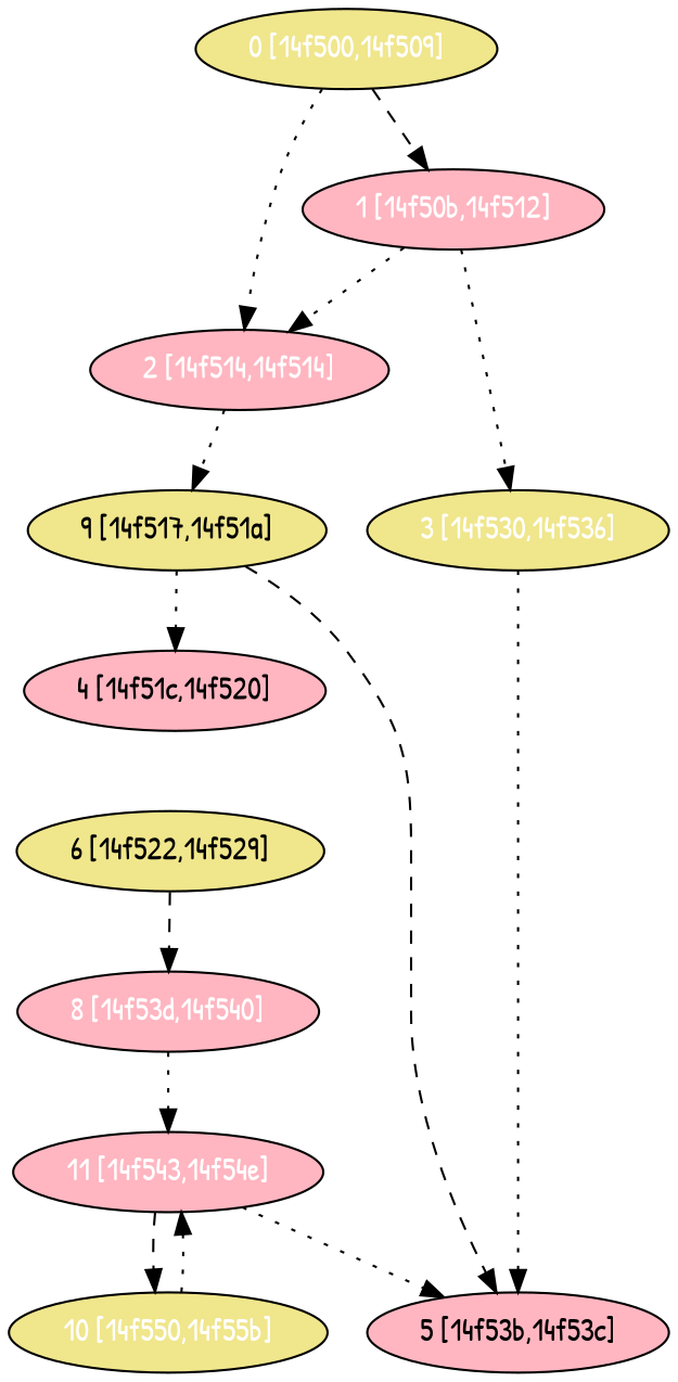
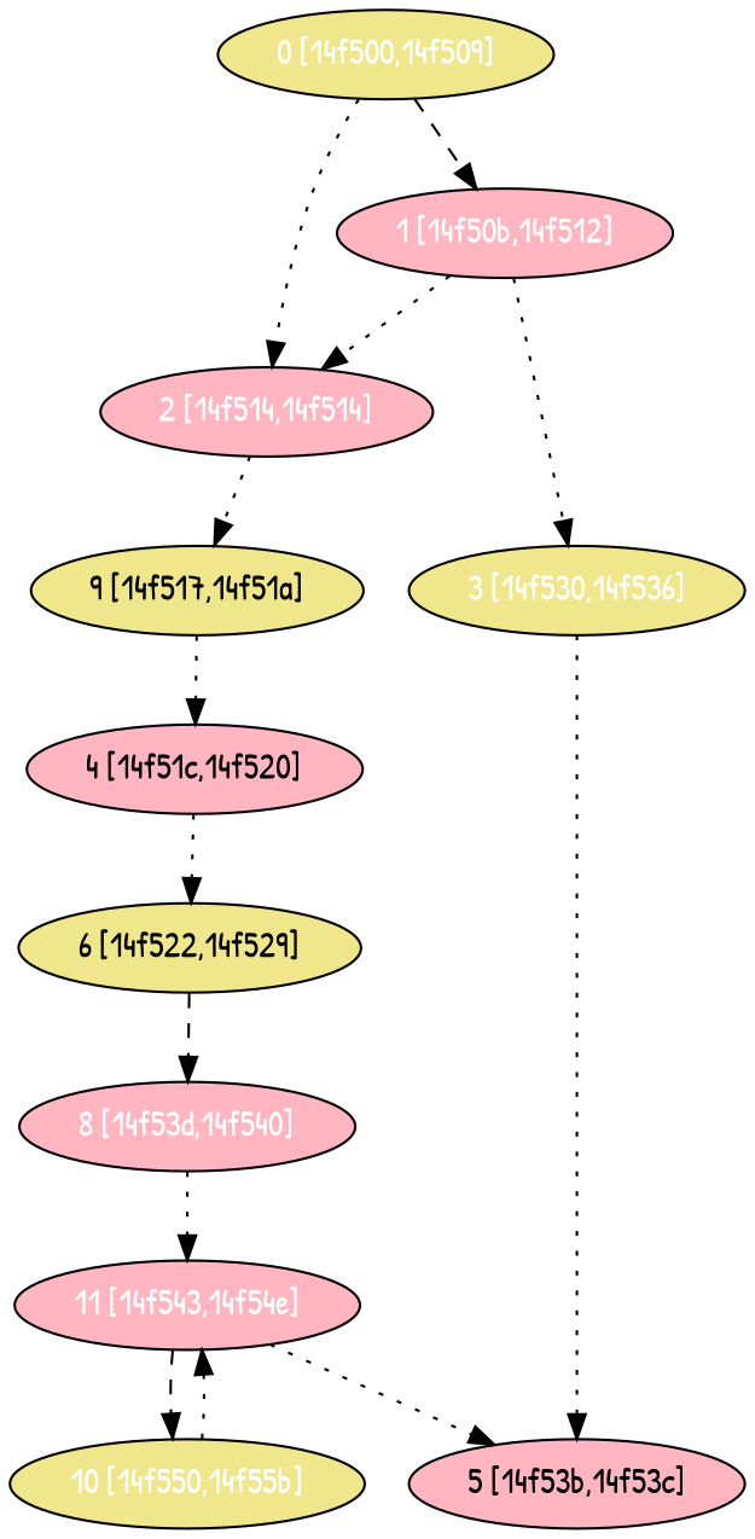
  digraph {
    fontname="Patrick Hand"
    node [fillcolor=lightpink fontcolor="#ffffff" fontname="Patrick Hand" shape=oval style=filled]
    edge [fontname="Patrick Hand" style=dotted]
    n1 [fillcolor=khaki label="0 [14f500,14f509]"]
    n2 [label="1 [14f50b,14f512]"]
    n3 [label="2 [14f514,14f514]"]
    n4 [fillcolor=khaki label="3 [14f530,14f536]"]
    n5 [fillcolor=khaki fontcolor="#000000" label="9 [14f517,14f51a]"]
    n6 [fontcolor="#000000" label="5 [14f53b,14f53c]"]
    n7 [fontcolor="#000000" label="4 [14f51c,14f520]"]
    n8 [fillcolor=khaki fontcolor="#000000" label="6 [14f522,14f529]"]
    n9 [label="8 [14f53d,14f540]"]
    n10 [label="11 [14f543,14f54e]"]
    n11 [fillcolor=khaki label="10 [14f550,14f55b]"]
    n1 -> n2 [style=dashed]
    n1 -> n3
    n2 -> n3
    n2 -> n4
    n3 -> n5
    n4 -> n6
-   n5 -> n6 [style=dashed]
    n5 -> n7
+   n7 -> n8
    n8 -> n9 [style=dashed]
    n9 -> n10
    n10 -> n6
    n10 -> n11 [style=dashed]
    n11 -> n10
  }
